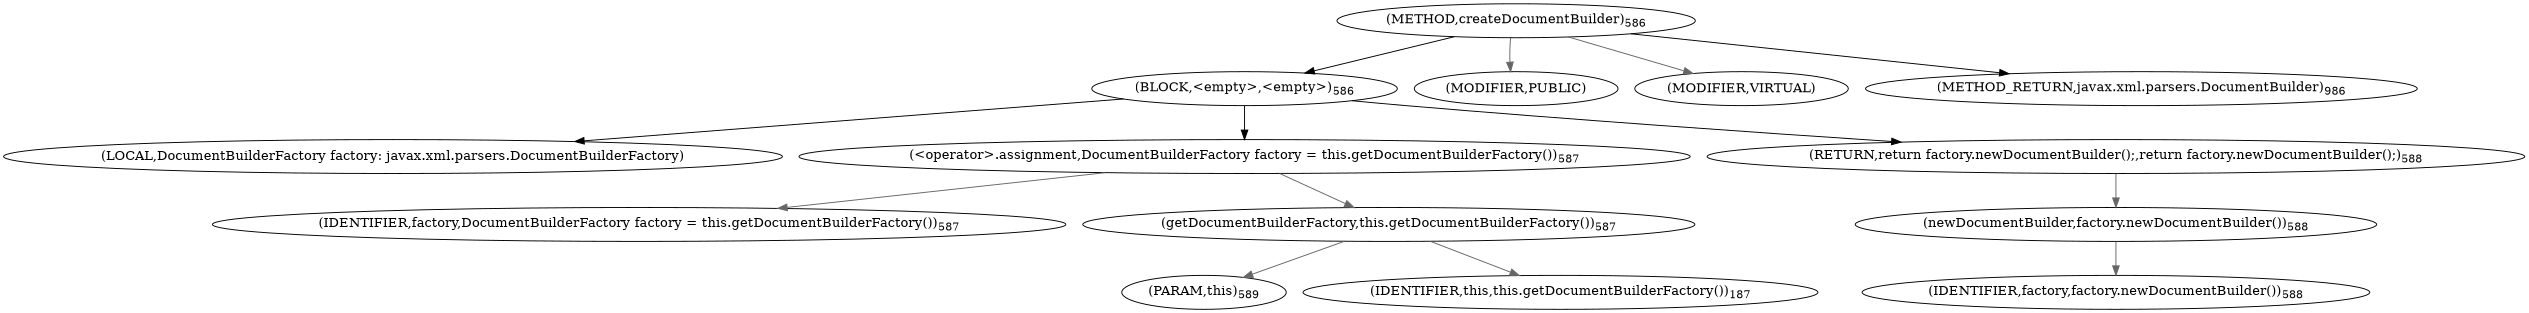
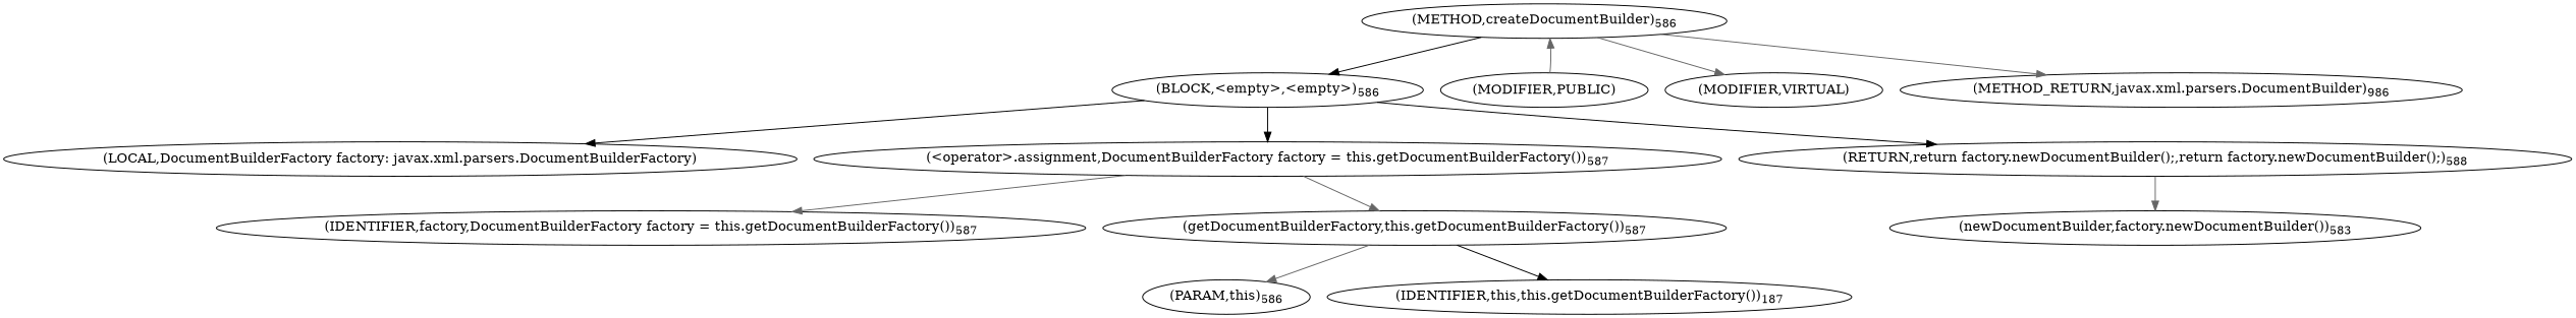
  digraph {
    fontname="DejaVu Serif"
    node [fontname="DejaVu Serif"]
    edge [color=gray40 fontname="DejaVu Serif"]
    n1 [label=<(METHOD,createDocumentBuilder)<SUB>586</SUB>>]
    n2 [label=<(BLOCK,&lt;empty&gt;,&lt;empty&gt;)<SUB>586</SUB>>]
    n3 [label=<(MODIFIER,PUBLIC)>]
    n4 [label=<(MODIFIER,VIRTUAL)>]
    n5 [label=<(METHOD_RETURN,javax.xml.parsers.DocumentBuilder)<SUB>986</SUB>>]
-   n6 [label=<(PARAM,this)<SUB>589</SUB>>]
+   n6 [label=<(PARAM,this)<SUB>586</SUB>>]
    n7 [label=<(LOCAL,DocumentBuilderFactory factory: javax.xml.parsers.DocumentBuilderFactory)>]
    n8 [label=<(&lt;operator&gt;.assignment,DocumentBuilderFactory factory = this.getDocumentBuilderFactory())<SUB>587</SUB>>]
    n9 [label=<(RETURN,return factory.newDocumentBuilder();,return factory.newDocumentBuilder();)<SUB>588</SUB>>]
    n10 [label=<(IDENTIFIER,factory,DocumentBuilderFactory factory = this.getDocumentBuilderFactory())<SUB>587</SUB>>]
    n11 [label=<(getDocumentBuilderFactory,this.getDocumentBuilderFactory())<SUB>587</SUB>>]
-   n12 [label=<(newDocumentBuilder,factory.newDocumentBuilder())<SUB>588</SUB>>]
+   n12 [label=<(newDocumentBuilder,factory.newDocumentBuilder())<SUB>583</SUB>>]
    n13 [label=<(IDENTIFIER,this,this.getDocumentBuilderFactory())<SUB>187</SUB>>]
-   n14 [label=<(IDENTIFIER,factory,factory.newDocumentBuilder())<SUB>588</SUB>>]
    n1 -> n2 [color=black]
-   n1 -> n3
+   n3 -> n1
    n1 -> n4
-   n1 -> n5 [color=black]
+   n1 -> n5
    n2 -> n7 [color=black]
    n2 -> n8 [color=black]
    n2 -> n9 [color=black]
    n8 -> n10
    n8 -> n11
    n9 -> n12
    n11 -> n6
-   n11 -> n13
-   n12 -> n14
+   n11 -> n13 [color=black]
  }
